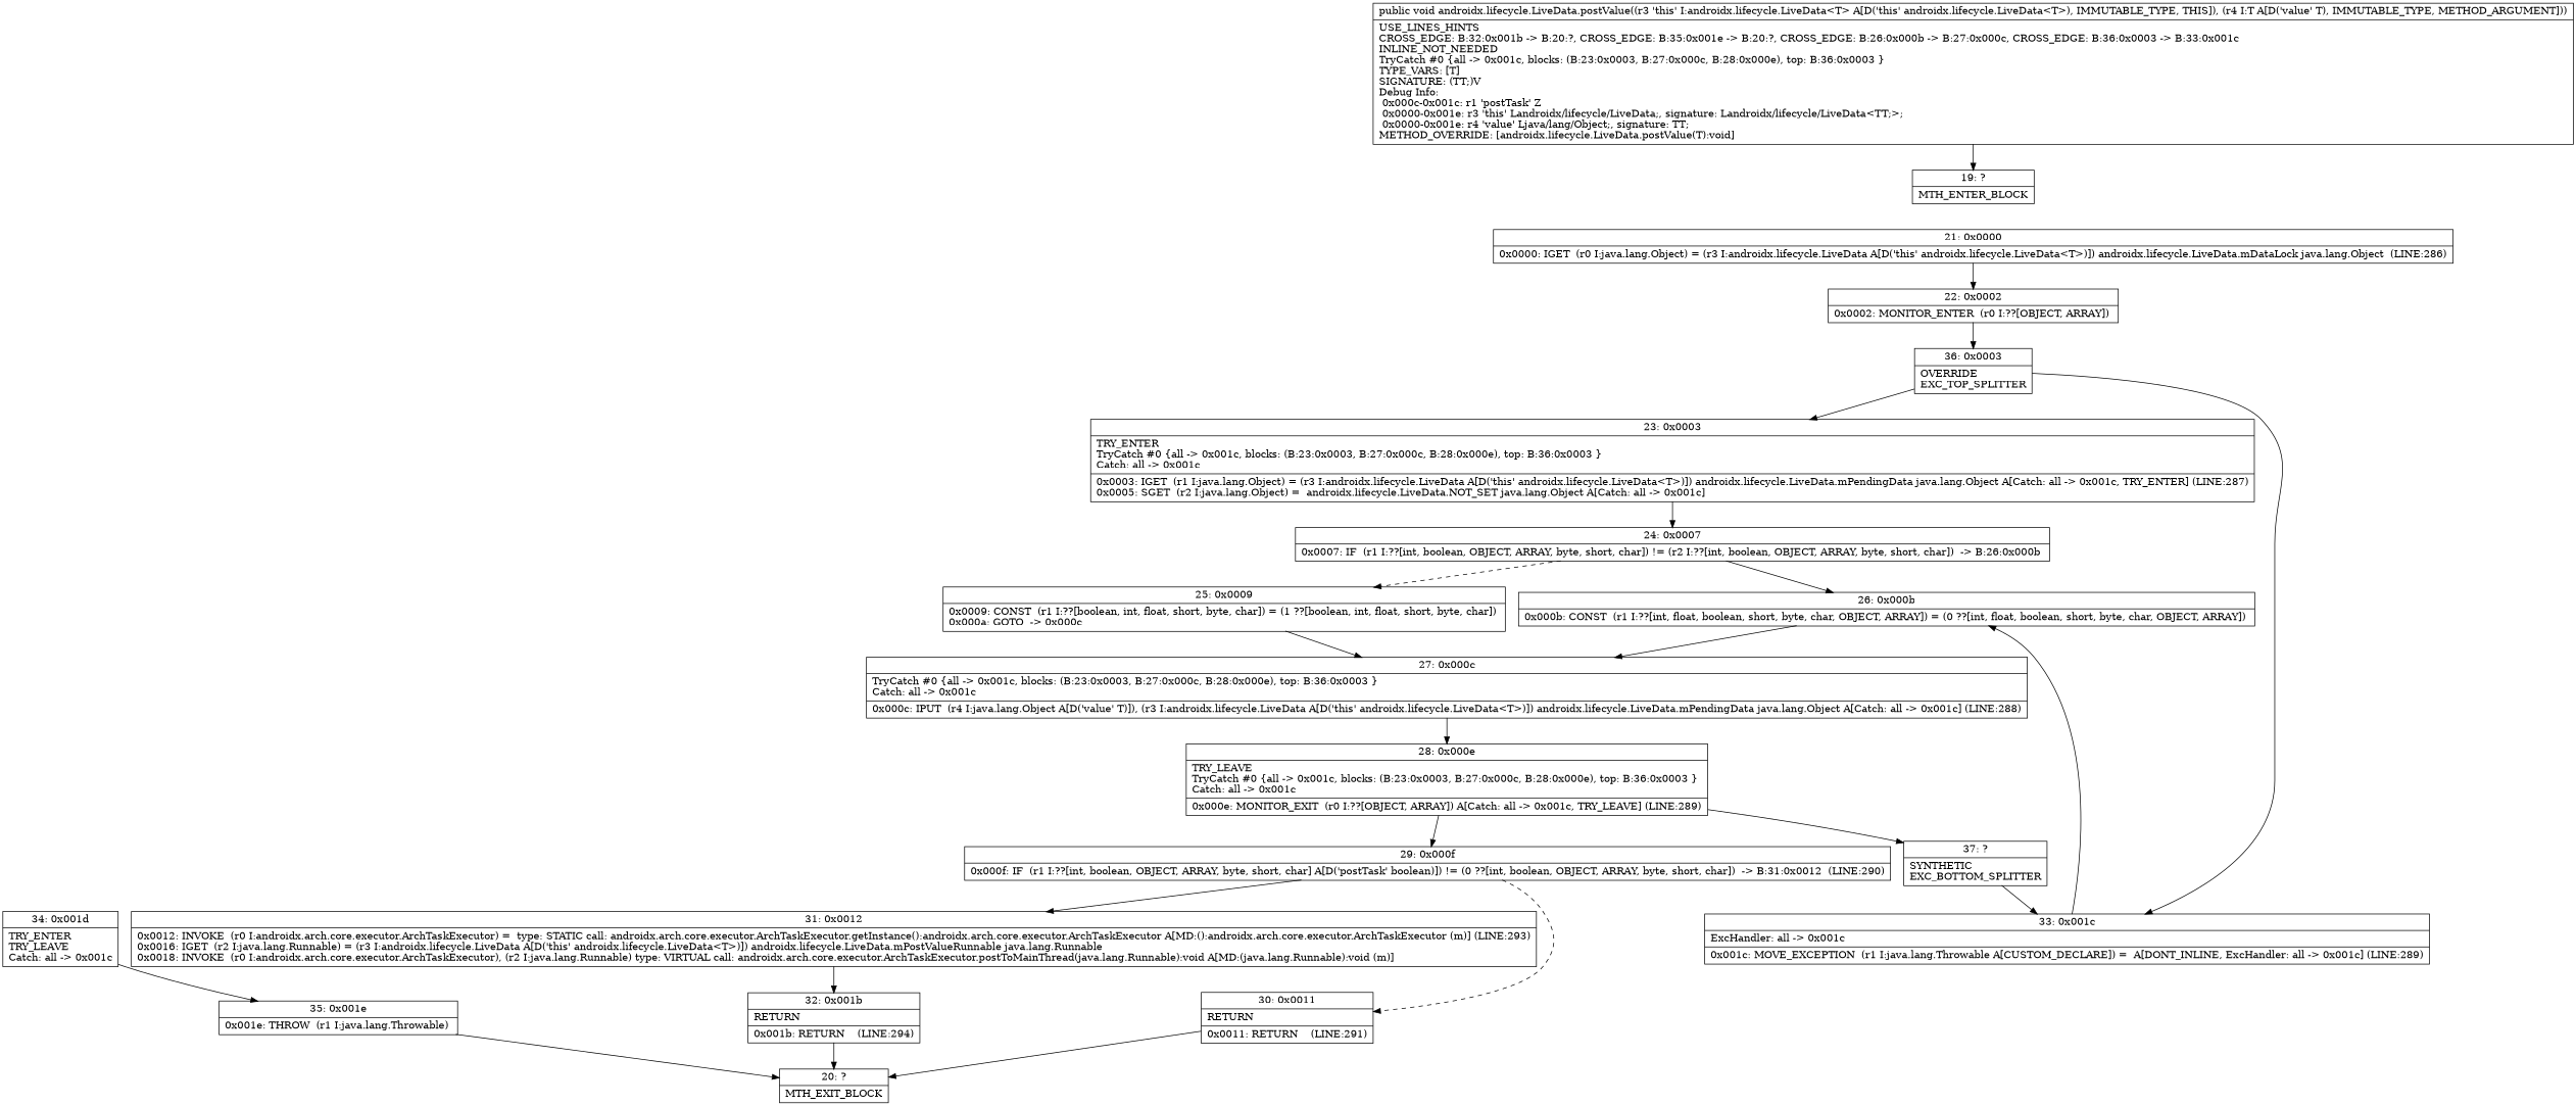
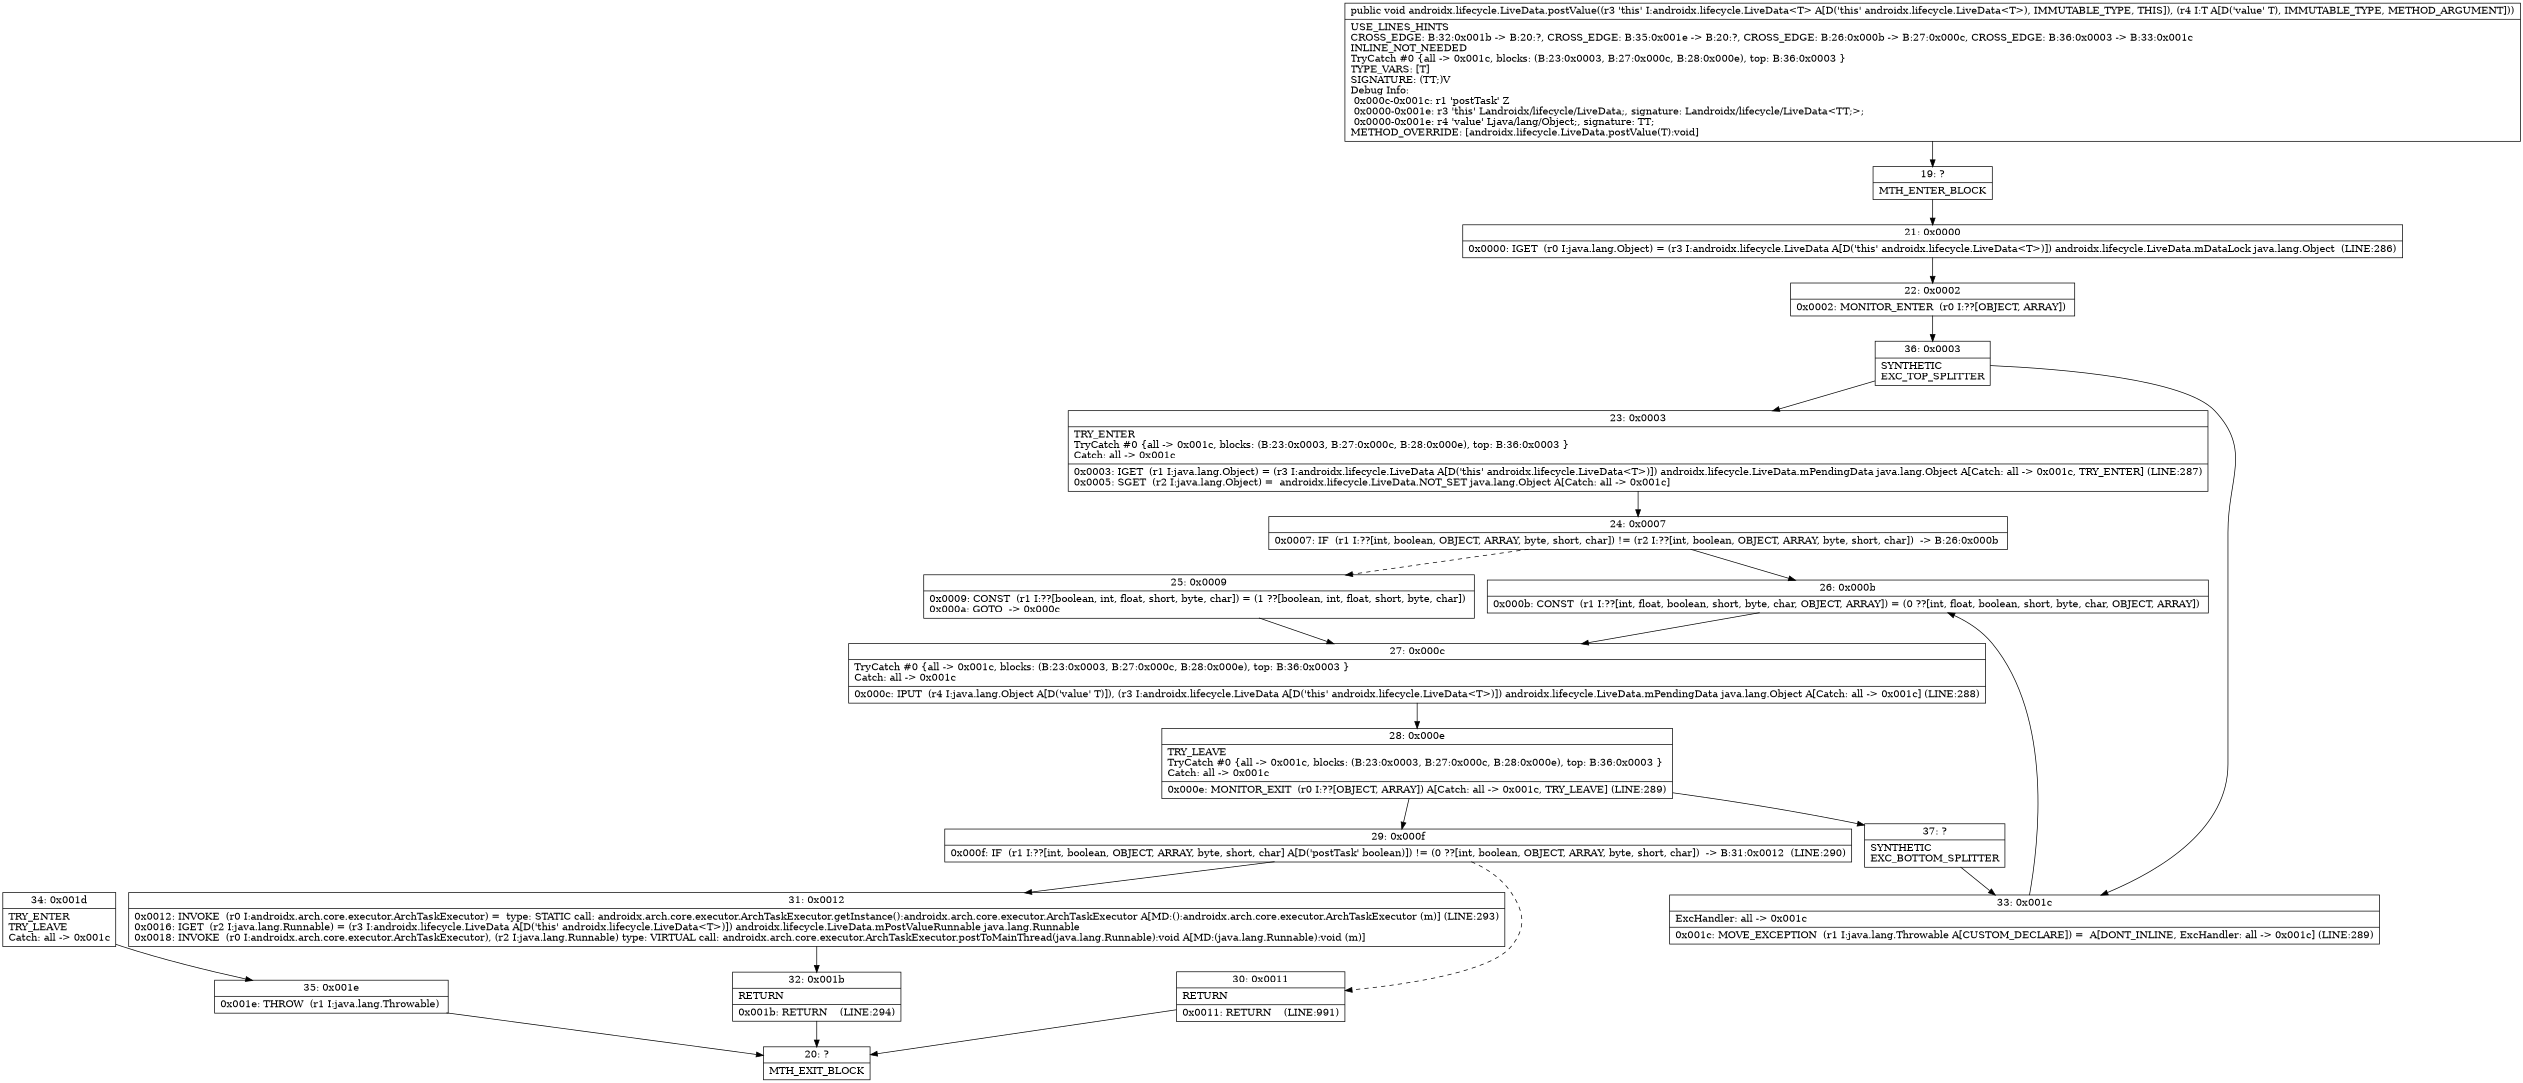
  digraph {
    node [shape=record]
    n1 [label="{19\:\ ?|MTH_ENTER_BLOCK\l}"]
    n2 [label="{21\:\ 0x0000|0x0000: IGET  (r0 I:java.lang.Object) = (r3 I:androidx.lifecycle.LiveData A[D('this' androidx.lifecycle.LiveData\<T\>)]) androidx.lifecycle.LiveData.mDataLock java.lang.Object  (LINE:286)\l}"]
    n3 [label="{22\:\ 0x0002|0x0002: MONITOR_ENTER  (r0 I:??[OBJECT, ARRAY]) \l}"]
-   n4 [label="{36\:\ 0x0003|OVERRIDE\lEXC_TOP_SPLITTER\l}"]
+   n4 [label="{36\:\ 0x0003|SYNTHETIC\lEXC_TOP_SPLITTER\l}"]
    n5 [label="{23\:\ 0x0003|TRY_ENTER\lTryCatch #0 \{all \-\> 0x001c, blocks: (B:23:0x0003, B:27:0x000c, B:28:0x000e), top: B:36:0x0003 \}\lCatch: all \-\> 0x001c\l|0x0003: IGET  (r1 I:java.lang.Object) = (r3 I:androidx.lifecycle.LiveData A[D('this' androidx.lifecycle.LiveData\<T\>)]) androidx.lifecycle.LiveData.mPendingData java.lang.Object A[Catch: all \-\> 0x001c, TRY_ENTER] (LINE:287)\l0x0005: SGET  (r2 I:java.lang.Object) =  androidx.lifecycle.LiveData.NOT_SET java.lang.Object A[Catch: all \-\> 0x001c]\l}"]
    n6 [label="{33\:\ 0x001c|ExcHandler: all \-\> 0x001c\l|0x001c: MOVE_EXCEPTION  (r1 I:java.lang.Throwable A[CUSTOM_DECLARE]) =  A[DONT_INLINE, ExcHandler: all \-\> 0x001c] (LINE:289)\l}"]
    n7 [label="{24\:\ 0x0007|0x0007: IF  (r1 I:??[int, boolean, OBJECT, ARRAY, byte, short, char]) != (r2 I:??[int, boolean, OBJECT, ARRAY, byte, short, char])  \-\> B:26:0x000b \l}"]
    n8 [label="{26\:\ 0x000b|0x000b: CONST  (r1 I:??[int, float, boolean, short, byte, char, OBJECT, ARRAY]) = (0 ??[int, float, boolean, short, byte, char, OBJECT, ARRAY]) \l}"]
    n9 [label="{25\:\ 0x0009|0x0009: CONST  (r1 I:??[boolean, int, float, short, byte, char]) = (1 ??[boolean, int, float, short, byte, char]) \l0x000a: GOTO  \-\> 0x000c \l}"]
    n10 [label="{27\:\ 0x000c|TryCatch #0 \{all \-\> 0x001c, blocks: (B:23:0x0003, B:27:0x000c, B:28:0x000e), top: B:36:0x0003 \}\lCatch: all \-\> 0x001c\l|0x000c: IPUT  (r4 I:java.lang.Object A[D('value' T)]), (r3 I:androidx.lifecycle.LiveData A[D('this' androidx.lifecycle.LiveData\<T\>)]) androidx.lifecycle.LiveData.mPendingData java.lang.Object A[Catch: all \-\> 0x001c] (LINE:288)\l}"]
    n11 [label="{28\:\ 0x000e|TRY_LEAVE\lTryCatch #0 \{all \-\> 0x001c, blocks: (B:23:0x0003, B:27:0x000c, B:28:0x000e), top: B:36:0x0003 \}\lCatch: all \-\> 0x001c\l|0x000e: MONITOR_EXIT  (r0 I:??[OBJECT, ARRAY]) A[Catch: all \-\> 0x001c, TRY_LEAVE] (LINE:289)\l}"]
    n12 [label="{29\:\ 0x000f|0x000f: IF  (r1 I:??[int, boolean, OBJECT, ARRAY, byte, short, char] A[D('postTask' boolean)]) != (0 ??[int, boolean, OBJECT, ARRAY, byte, short, char])  \-\> B:31:0x0012  (LINE:290)\l}"]
    n13 [label="{37\:\ ?|SYNTHETIC\lEXC_BOTTOM_SPLITTER\l}"]
-   n14 [label="{30\:\ 0x0011|RETURN\l|0x0011: RETURN    (LINE:291)\l}"]
+   n14 [label="{30\:\ 0x0011|RETURN\l|0x0011: RETURN    (LINE:991)\l}"]
    n15 [label="{31\:\ 0x0012|0x0012: INVOKE  (r0 I:androidx.arch.core.executor.ArchTaskExecutor) =  type: STATIC call: androidx.arch.core.executor.ArchTaskExecutor.getInstance():androidx.arch.core.executor.ArchTaskExecutor A[MD:():androidx.arch.core.executor.ArchTaskExecutor (m)] (LINE:293)\l0x0016: IGET  (r2 I:java.lang.Runnable) = (r3 I:androidx.lifecycle.LiveData A[D('this' androidx.lifecycle.LiveData\<T\>)]) androidx.lifecycle.LiveData.mPostValueRunnable java.lang.Runnable \l0x0018: INVOKE  (r0 I:androidx.arch.core.executor.ArchTaskExecutor), (r2 I:java.lang.Runnable) type: VIRTUAL call: androidx.arch.core.executor.ArchTaskExecutor.postToMainThread(java.lang.Runnable):void A[MD:(java.lang.Runnable):void (m)]\l}"]
    n16 [label="{20\:\ ?|MTH_EXIT_BLOCK\l}"]
    n17 [label="{32\:\ 0x001b|RETURN\l|0x001b: RETURN    (LINE:294)\l}"]
    n18 [label="{34\:\ 0x001d|TRY_ENTER\lTRY_LEAVE\lCatch: all \-\> 0x001c\l}"]
    n19 [label="{35\:\ 0x001e|0x001e: THROW  (r1 I:java.lang.Throwable) \l}"]
    n20 [label="{public void androidx.lifecycle.LiveData.postValue((r3 'this' I:androidx.lifecycle.LiveData\<T\> A[D('this' androidx.lifecycle.LiveData\<T\>), IMMUTABLE_TYPE, THIS]), (r4 I:T A[D('value' T), IMMUTABLE_TYPE, METHOD_ARGUMENT]))  | USE_LINES_HINTS\lCROSS_EDGE: B:32:0x001b \-\> B:20:?, CROSS_EDGE: B:35:0x001e \-\> B:20:?, CROSS_EDGE: B:26:0x000b \-\> B:27:0x000c, CROSS_EDGE: B:36:0x0003 \-\> B:33:0x001c\lINLINE_NOT_NEEDED\lTryCatch #0 \{all \-\> 0x001c, blocks: (B:23:0x0003, B:27:0x000c, B:28:0x000e), top: B:36:0x0003 \}\lTYPE_VARS: [T]\lSIGNATURE: (TT;)V\lDebug Info:\l  0x000c\-0x001c: r1 'postTask' Z\l  0x0000\-0x001e: r3 'this' Landroidx\/lifecycle\/LiveData;, signature: Landroidx\/lifecycle\/LiveData\<TT;\>;\l  0x0000\-0x001e: r4 'value' Ljava\/lang\/Object;, signature: TT;\lMETHOD_OVERRIDE: [androidx.lifecycle.LiveData.postValue(T):void]\l}"]
+   n1 -> n2
    n2 -> n3
    n3 -> n4
    n4 -> n5
    n4 -> n6
    n5 -> n7
    n6 -> n8
    n7 -> n8
    n7 -> n9 [style=dashed]
    n8 -> n10
    n9 -> n10
    n10 -> n11
    n11 -> n12
    n11 -> n13
    n12 -> n14 [style=dashed]
    n12 -> n15
    n13 -> n6
    n14 -> n16
    n15 -> n17
    n17 -> n16
    n18 -> n19
    n19 -> n16
    n20 -> n1
  }
